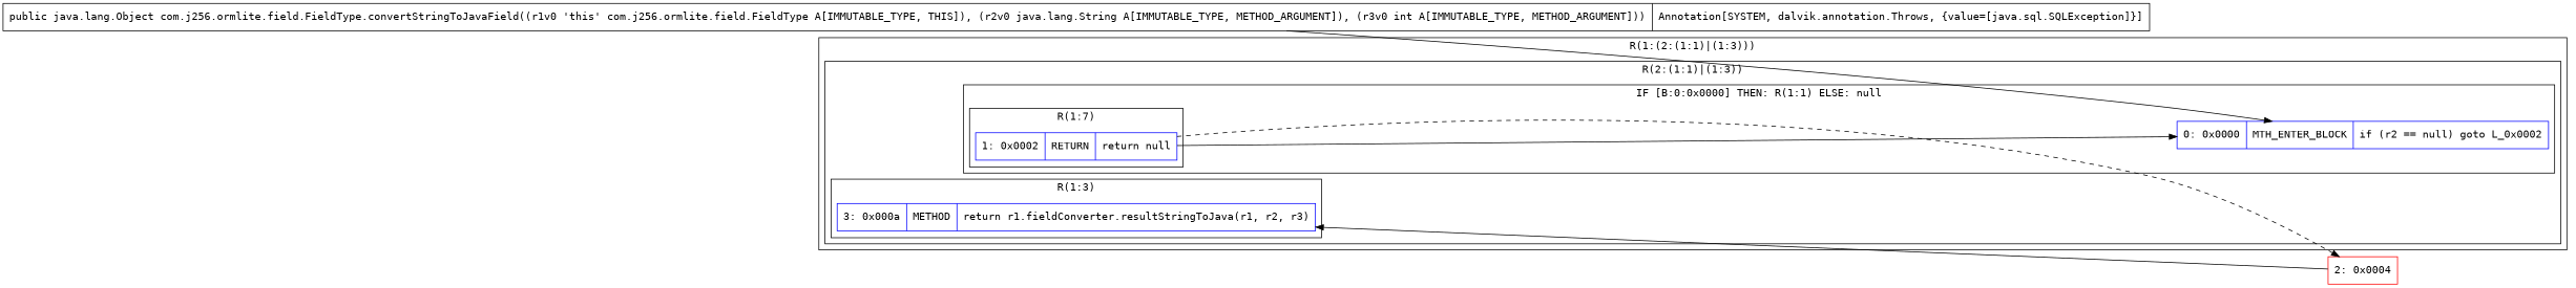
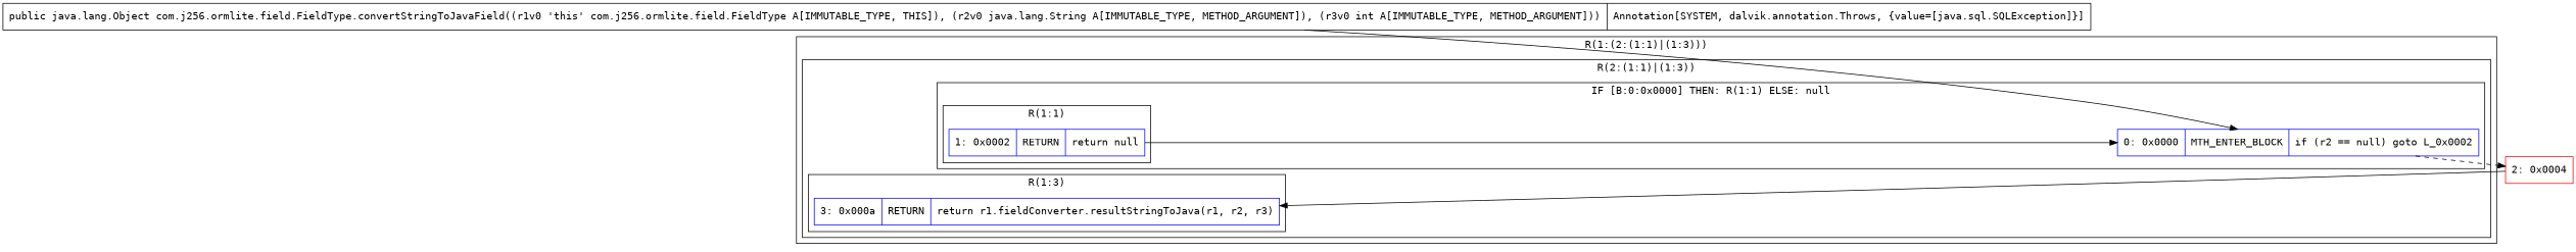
  digraph {
    fontname="DejaVu Sans Mono"
    rankdir=LR
    node [color=blue fontname="DejaVu Sans Mono" shape=record]
    edge [fontname="DejaVu Sans Mono"]
    n1 [label="{1\:\ 0x0002|RETURN\l|return null\l}"]
    n2 [label="{0\:\ 0x0000|MTH_ENTER_BLOCK\l|if (r2 == null) goto L_0x0002\l}"]
-   n3 [label="{3\:\ 0x000a|METHOD\l|return r1.fieldConverter.resultStringToJava(r1, r2, r3)\l}"]
+   n3 [label="{3\:\ 0x000a|RETURN\l|return r1.fieldConverter.resultStringToJava(r1, r2, r3)\l}"]
    n4 [color=red label="{2\:\ 0x0004}"]
    n5 [label="{public java.lang.Object com.j256.ormlite.field.FieldType.convertStringToJavaField((r1v0 'this' com.j256.ormlite.field.FieldType A[IMMUTABLE_TYPE, THIS]), (r2v0 java.lang.String A[IMMUTABLE_TYPE, METHOD_ARGUMENT]), (r3v0 int A[IMMUTABLE_TYPE, METHOD_ARGUMENT]))  | Annotation[SYSTEM, dalvik.annotation.Throws, \{value=[java.sql.SQLException]\}]\l}" color=""]
    subgraph cluster_1 {
      label="R(1:(2:(1:1)|(1:3)))"
      subgraph cluster_2 {
        label="R(2:(1:1)|(1:3))"
        subgraph cluster_3 {
          label="IF [B:0:0x0000] THEN: R(1:1) ELSE: null"
          n2
          subgraph cluster_4 {
-           label="R(1:7)"
+           label="R(1:1)"
            n1
          }
        }
        subgraph cluster_5 {
          label="R(1:3)"
          n3
        }
      }
    }
    n1 -> n2
-   n1 -> n4 [style=dashed]
+   n2 -> n4 [style=dashed]
    n4 -> n3
    n5 -> n2
  }
